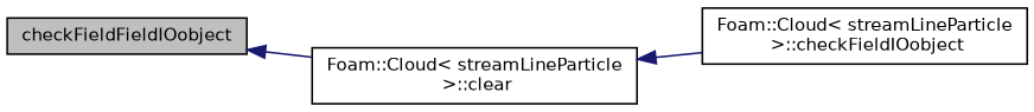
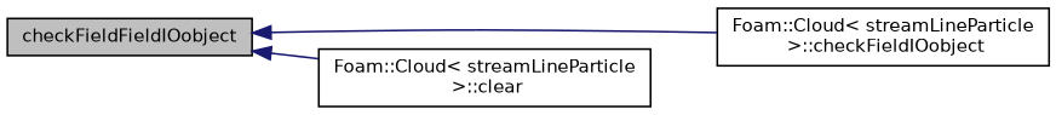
  digraph {
    rankdir=LR
    node [color=black fontname=Helvetica fontsize=10 shape=record]
    edge [color=midnightblue dir=back fontname=Helvetica fontsize=10 labelfontname=Helvetica labelfontsize=10 style=solid]
    n1 [fillcolor=grey75 fontcolor=black height=0.2 label=checkFieldFieldIOobject style=filled width=0.4]
    n2 [height=0.2 label="Foam::Cloud\< streamLineParticle\l \>::checkFieldIOobject" width=0.4]
    n3 [height=0.2 label="Foam::Cloud\< streamLineParticle\l \>::clear" width=0.4]
-   n3 -> n2
+   n1 -> n2
    n1 -> n3
  }
